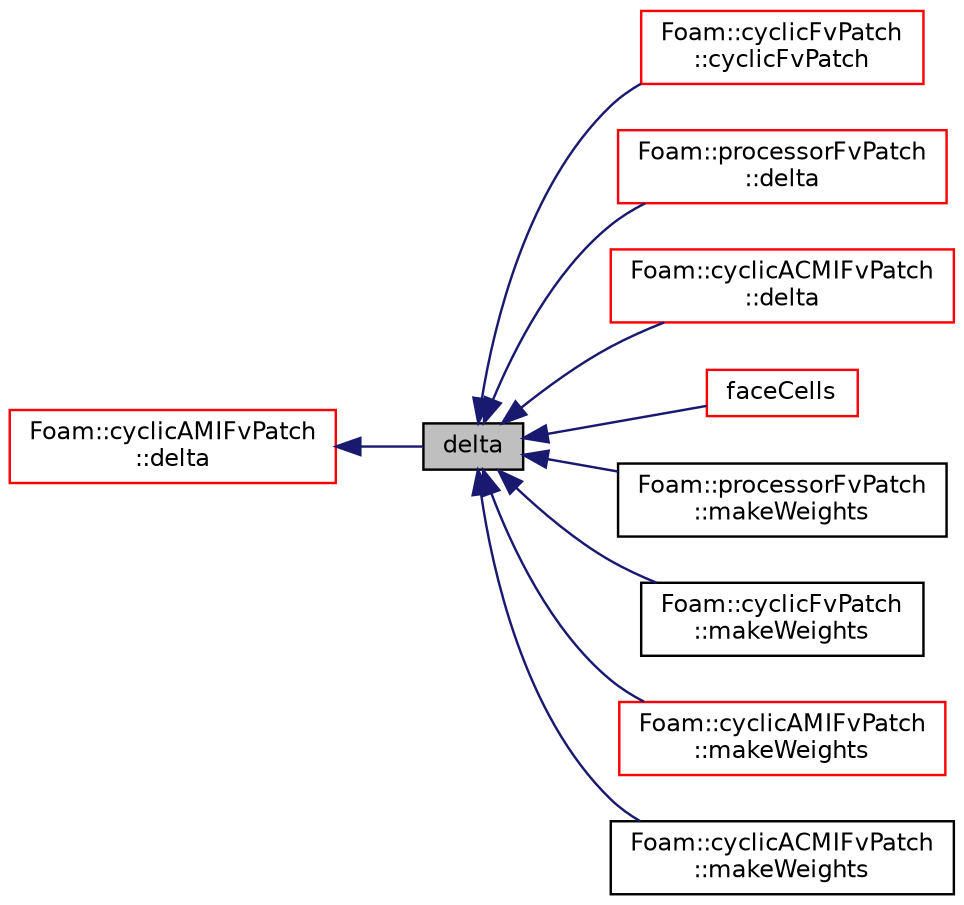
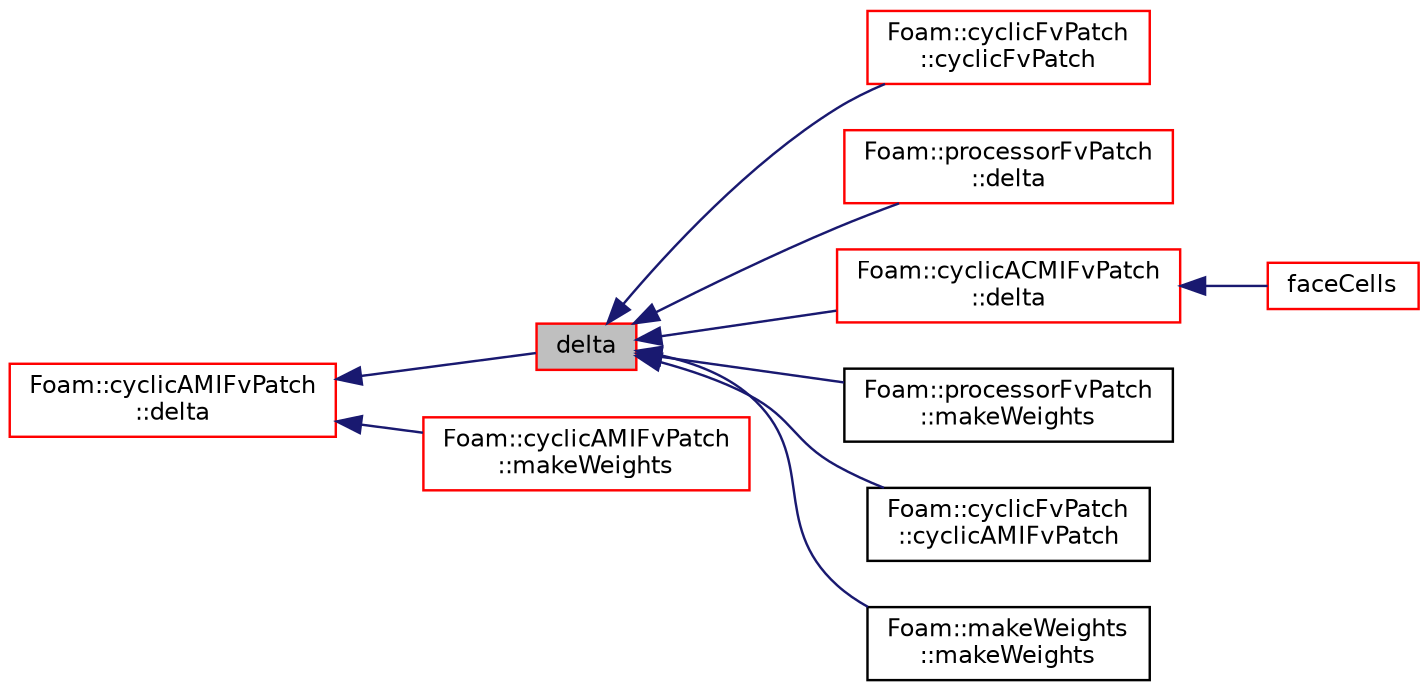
  digraph {
    rankdir=LR
    node [color=red fontname=Helvetica fontsize=10 shape=record]
    edge [color=midnightblue dir=back fontname=Helvetica fontsize=10 labelfontname=Helvetica labelfontsize=10 style=solid]
-   n1 [color=black fillcolor=grey75 fontcolor=black height=0.2 label=delta style=filled width=0.4]
+   n1 [fillcolor=grey75 fontcolor=black height=0.2 label=delta style=filled width=0.4]
    n2 [height=0.2 label="Foam::cyclicFvPatch\l::cyclicFvPatch" width=0.4]
    n3 [height=0.2 label="Foam::processorFvPatch\l::delta" width=0.4]
    n4 [height=0.2 label="Foam::cyclicACMIFvPatch\l::delta" width=0.4]
    n5 [height=0.2 label=faceCells width=0.4]
    n6 [color=black height=0.2 label="Foam::processorFvPatch\l::makeWeights" width=0.4]
-   n7 [color=black height=0.2 label="Foam::cyclicFvPatch\l::makeWeights" width=0.4]
+   n7 [color=black height=0.2 label="Foam::cyclicFvPatch\l::cyclicAMIFvPatch" width=0.4]
    n8 [height=0.2 label="Foam::cyclicAMIFvPatch\l::makeWeights" width=0.4]
-   n9 [color=black height=0.2 label="Foam::cyclicACMIFvPatch\l::makeWeights" width=0.4]
+   n9 [color=black height=0.2 label="Foam::makeWeights\l::makeWeights" width=0.4]
    n10 [height=0.2 label="Foam::cyclicAMIFvPatch\l::delta" width=0.4]
    n1 -> n2
    n1 -> n3
    n1 -> n4
-   n1 -> n5
+   n4 -> n5
    n1 -> n6
    n1 -> n7
-   n1 -> n8
+   n10 -> n8
    n1 -> n9
    n10 -> n1
  }
